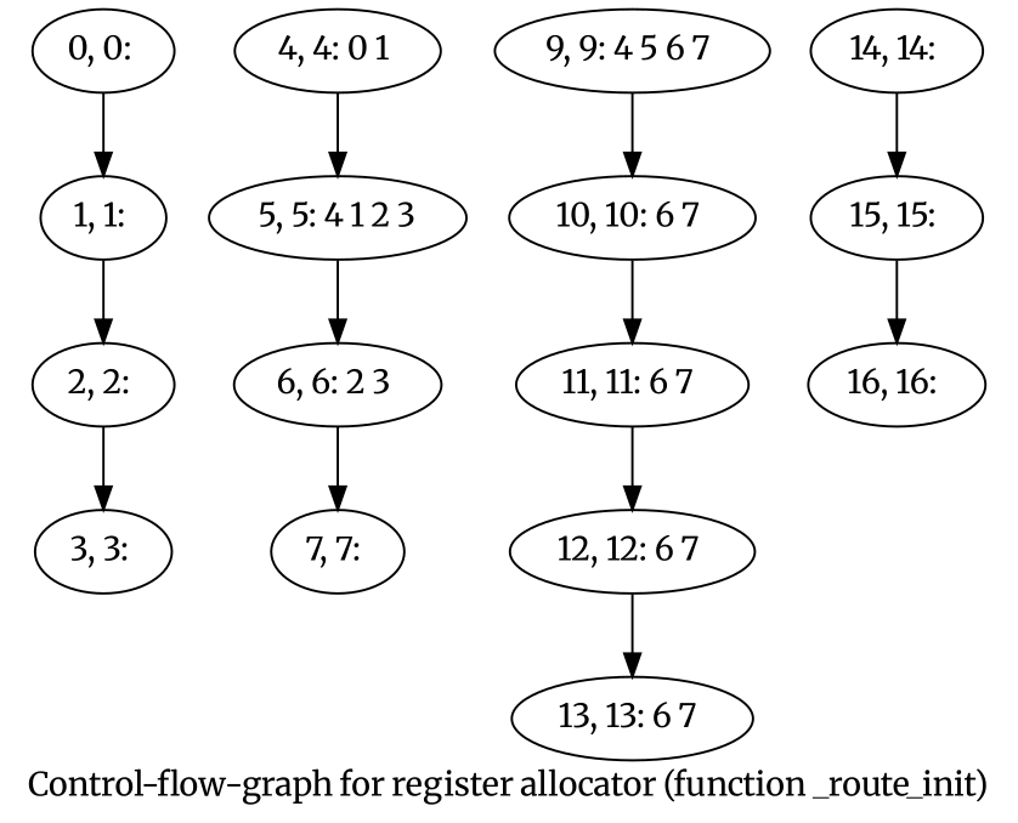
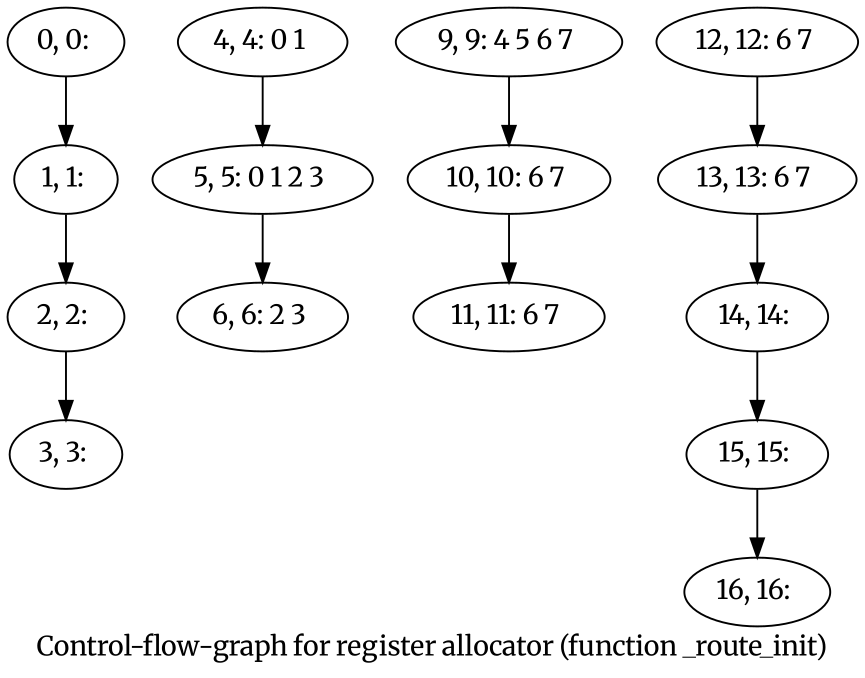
  digraph {
    fontname=Merriweather
    label="Control-flow-graph for register allocator (function _route_init)"
    node [fontname=Merriweather]
    edge [fontname=Merriweather]
    n1 [label="0, 0: "]
    n2 [label="1, 1: "]
    n3 [label="2, 2: "]
    n4 [label="3, 3: "]
    n5 [label="4, 4: 0 1 "]
-   n6 [label="5, 5: 4 1 2 3"]
+   n6 [label="5, 5: 0 1 2 3 "]
    n7 [label="6, 6: 2 3 "]
-   n8 [label="7, 7: "]
    n9 [label="9, 9: 4 5 6 7 "]
    n10 [label="10, 10: 6 7 "]
    n11 [label="11, 11: 6 7 "]
    n12 [label="12, 12: 6 7 "]
    n13 [label="13, 13: 6 7 "]
    n14 [label="14, 14: "]
    n15 [label="15, 15: "]
    n16 [label="16, 16: "]
    n1 -> n2
    n2 -> n3
    n3 -> n4
    n5 -> n6
    n6 -> n7
-   n7 -> n8
    n9 -> n10
    n10 -> n11
-   n11 -> n12
    n12 -> n13
+   n13 -> n14
    n14 -> n15
    n15 -> n16
  }
